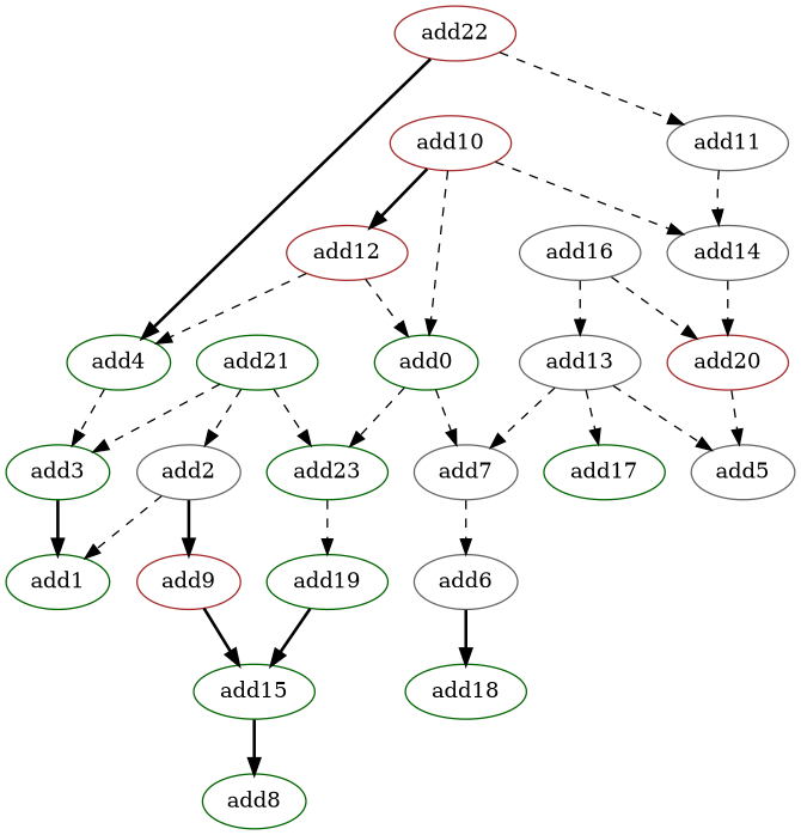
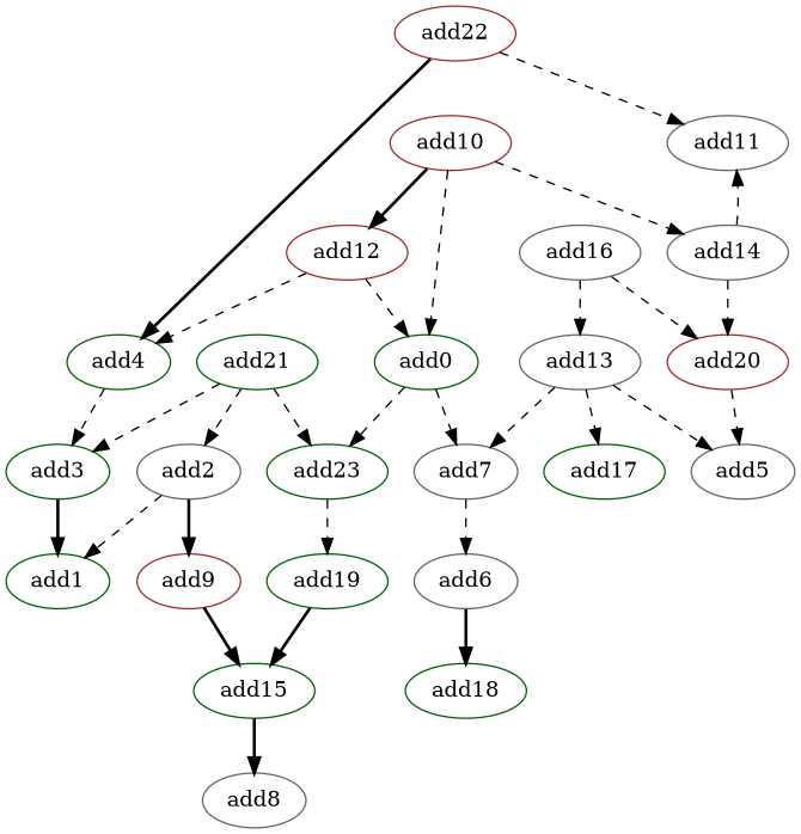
  strict digraph {
    node [color=darkgreen opcode=add]
    edge [style=dashed]
    add20 [color=brown]
    add5 [color=gray40]
    add14 [color=gray40]
    add11 [color=gray40]
    add0
    add23
    add7 [color=gray40]
    add19
    add6 [color=gray40]
    add21
    add2 [color=gray40]
    add3
    add9 [color=brown]
    add1
    add22 [color=brown]
    add4
    add15
-   add8
+   add8 [color=gray40]
    add10 [color=brown]
    add12 [color=brown]
    add13 [color=gray40]
    add17
    add18
    add16 [color=gray40]
    add20 -> add5
    add14 -> add20
-   add11 -> add14
+   add14 -> add11
    add0 -> add23
    add0 -> add7
    add23 -> add19
    add7 -> add6
    add19 -> add15 [style=bold]
    add6 -> add18 [style=bold]
    add21 -> add23
    add21 -> add2
    add21 -> add3
    add2 -> add9 [style=bold]
    add2 -> add1
    add3 -> add1 [style=bold]
    add9 -> add15 [style=bold]
    add22 -> add11
    add22 -> add4 [style=bold]
    add4 -> add3
    add15 -> add8 [style=bold]
    add10 -> add14
    add10 -> add0
    add10 -> add12 [style=bold]
    add12 -> add0
    add12 -> add4
    add13 -> add5
    add13 -> add7
    add13 -> add17
    add16 -> add20
    add16 -> add13
  }
